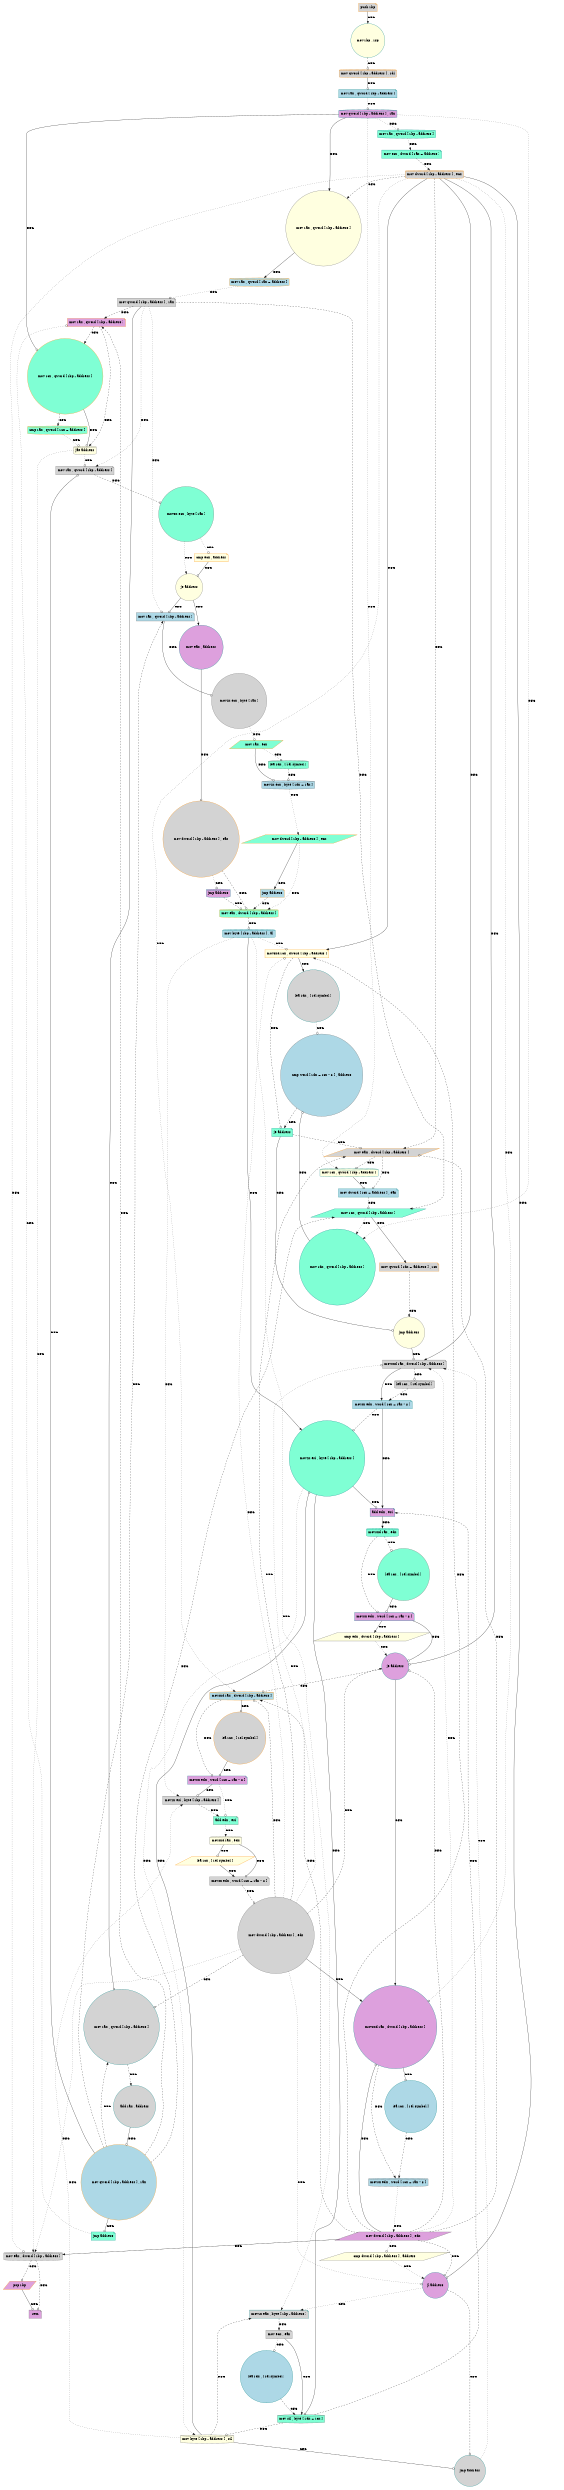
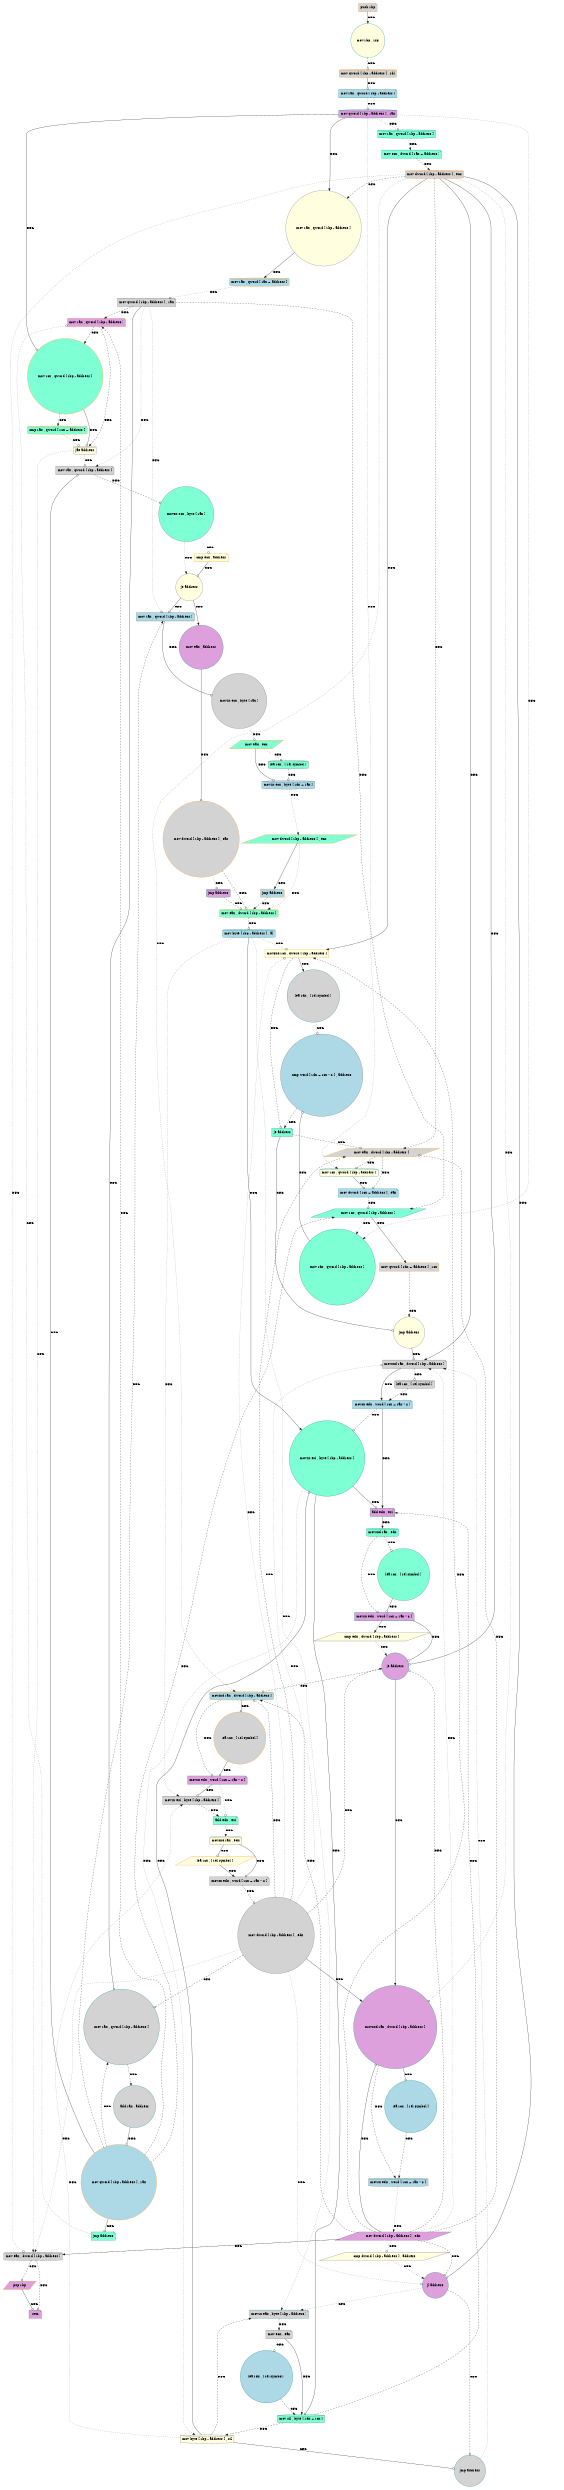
  digraph {
    node [color=teal fillcolor=lightgrey shape=note style=filled]
    edge [arrowhead=odot style=dashed]
    n1 [color=darkorange label="push rbp"]
    n2 [fillcolor=lightyellow label="mov rbp , rsp" shape=circle]
    n3 [color=darkorange label="mov qword [ rbp - address ] , rdi" shape=cylinder]
    n4 [fillcolor=lightblue label="mov rax , qword [ rbp - address ]"]
    n5 [fillcolor=plum label="mov qword [ rbp - address ] , rax" shape=cylinder]
    n6 [fillcolor=aquamarine label="mov rax , qword [ rbp - address ]" shape=cylinder]
    n7 [color=gray40 fillcolor=lightyellow label="mov rax , qword [ rbp - address ]" shape=circle]
    n8 [fillcolor=lightyellow label="mov rcx , qword [ rbp - address ]" shape=cylinder]
    n9 [fillcolor=aquamarine label="mov rdx , qword [ rbp - address ]" shape=circle]
    n10 [color=darkorange fillcolor=aquamarine label="mov rcx , qword [ rbp - address ]" shape=circle]
    n11 [fillcolor=aquamarine label="mov ecx , dword [ rax + address ]"]
    n12 [color=darkorange fillcolor=lightblue label="mov rax , qword [ rax + address ]" shape=cylinder]
    n13 [fillcolor=lightblue label="mov dword [ rcx + address ] , eax"]
    n14 [color=gray40 fillcolor=lightblue label="cmp word [ rdx + rcx * 2 ] , address" shape=circle]
    n15 [color=gray40 fillcolor=lightyellow label="jae address" shape=cylinder]
    n16 [color=darkorange fillcolor=aquamarine label="cmp rax , qword [ rcx + address ]" shape=cylinder]
    n17 [color=darkorange label="mov dword [ rbp - address ] , ecx" shape=cylinder]
    n18 [color=gray40 label="mov eax , dword [ rbp - address ]" shape=cylinder]
    n19 [color=darkorange fillcolor=lightyellow label="movsxd rcx , dword [ rbp - address ]"]
    n20 [color=darkorange label="mov eax , dword [ rbp - address ]" shape=parallelogram]
    n21 [color=gray40 label="movsxd rax , dword [ rbp - address ]"]
    n22 [fillcolor=plum label="je address" shape=circle]
    n23 [color=darkorange fillcolor=lightblue label="movsxd rax , dword [ rbp - address ]" shape=cylinder]
    n24 [fillcolor=plum label="movsxd rax , dword [ rbp - address ]" shape=circle]
    n25 [fillcolor=plum label="jl address" shape=circle]
    n26 [color=darkorange fillcolor=plum label="pop rbp" shape=parallelogram]
    n27 [color=gray40 fillcolor=plum label=retn]
    n28 [label="lea rdx , [ rel symbol ]" shape=circle]
    n29 [fillcolor=aquamarine label="je address"]
    n30 [color=gray40 label="lea rcx , [ rel symbol ]" shape=cylinder]
    n31 [fillcolor=lightblue label="movsx edx , word [ rcx + rax * 2 ]"]
    n32 [color=darkorange label="lea rcx , [ rel symbol ]" shape=circle]
    n33 [fillcolor=plum label="movsx edx , word [ rcx + rax * 2 ]"]
    n34 [fillcolor=lightblue label="lea rcx , [ rel symbol ]" shape=circle]
    n35 [color=gray40 fillcolor=lightblue label="movsx edx , word [ rcx + rax * 2 ]" shape=cylinder]
    n36 [label="movzx eax , byte [ rbp - address ]"]
    n37 [label="jmp address" shape=circle]
    n38 [color=gray40 label="mov qword [ rbp - address ] , rax"]
    n39 [color=darkorange fillcolor=plum label="mov rax , qword [ rbp - address ]"]
    n40 [color=gray40 label="mov rax , qword [ rbp - address ]"]
    n41 [color=gray40 fillcolor=lightblue label="mov rax , qword [ rbp - address ]"]
    n42 [fillcolor=aquamarine label="mov rcx , qword [ rbp - address ]" shape=parallelogram]
    n43 [label="mov rax , qword [ rbp - address ]" shape=circle]
    n44 [color=gray40 fillcolor=aquamarine label="movsx ecx , byte [ rax ]" shape=circle]
    n45 [color=gray40 label="movzx ecx , byte [ rax ]" shape=circle]
    n46 [color=darkorange label="mov qword [ rdx + address ] , rcx"]
    n47 [label="add rax , address" shape=circle]
    n48 [color=darkorange fillcolor=lightyellow label="cmp ecx , address"]
    n49 [color=gray40 fillcolor=lightyellow label="je address" shape=circle]
    n50 [fillcolor=plum label="mov eax , address" shape=circle]
    n51 [color=darkorange label="mov dword [ rbp - address ] , eax" shape=circle]
    n52 [fillcolor=plum label="jmp address" shape=cylinder]
    n53 [color=darkorange fillcolor=aquamarine label="mov eax , dword [ rbp - address ]" shape=cylinder]
-   n54 [color=darkorange fillcolor=aquamarine label="mov rax , ecx" shape=parallelogram]
+   n54 [color=darkorange fillcolor=aquamarine label="mov eax , ecx" shape=parallelogram]
    n55 [fillcolor=lightblue label="mov byte [ rbp - address ] , al" shape=cylinder]
    n56 [fillcolor=aquamarine label="movzx esi , byte [ rbp - address ]" shape=circle]
    n57 [color=gray40 label="movzx esi , byte [ rbp - address ]"]
    n58 [color=gray40 fillcolor=aquamarine label="lea rdx , [ rel symbol ]" shape=cylinder]
    n59 [color=gray40 fillcolor=lightblue label="movzx ecx , byte [ rdx + rax ]" shape=cylinder]
    n60 [color=darkorange fillcolor=aquamarine label="mov dword [ rbp - address ] , ecx" shape=parallelogram]
    n61 [color=darkorange fillcolor=lightblue label="jmp address"]
    n62 [fillcolor=plum label="add edx , esi"]
    n63 [color=gray40 fillcolor=aquamarine label="mov sil , byte [ rdx + rcx ]" shape=cylinder]
    n64 [color=gray40 fillcolor=lightyellow label="mov byte [ rbp - address ] , sil" shape=cylinder]
    n65 [color=gray40 fillcolor=aquamarine label="add edx , esi"]
    n66 [color=gray40 label="mov ecx , eax"]
    n67 [color=gray40 fillcolor=lightyellow label="jmp address" shape=circle]
    n68 [fillcolor=aquamarine label="movsxd rax , edx" shape=cylinder]
    n69 [color=gray40 fillcolor=aquamarine label="lea rcx , [ rel symbol ]" shape=circle]
    n70 [fillcolor=plum label="movsx edx , word [ rcx + rax * 2 ]"]
    n71 [color=gray40 fillcolor=lightyellow label="cmp edx , dword [ rbp - address ]" shape=parallelogram]
    n72 [color=gray40 fillcolor=plum label="mov dword [ rbp - address ] , edx" shape=parallelogram]
    n73 [color=gray40 fillcolor=lightyellow label="movsxd rax , edx" shape=cylinder]
    n74 [color=darkorange fillcolor=lightyellow label="lea rcx , [ rel symbol ]" shape=parallelogram]
    n75 [color=gray40 label="movsx edx , word [ rcx + rax * 2 ]"]
    n76 [color=gray40 label="mov dword [ rbp - address ] , edx" shape=circle]
    n77 [color=darkorange fillcolor=lightblue label="mov qword [ rbp - address ] , rax" shape=circle]
    n78 [fillcolor=aquamarine label="jmp address"]
    n79 [color=gray40 fillcolor=lightyellow label="cmp dword [ rbp - address ] , address" shape=parallelogram]
    n80 [fillcolor=lightblue label="lea rdx , [ rel symbol ]" shape=circle]
    n1 -> n2 [arrowhead=normal label=CFG style=solid]
    n2 -> n3 [label=CFG]
    n3 -> n4 [label=DFG style=solid]
    n4 -> n5 [label=DFG style=dotted]
    n5 -> n6 [label=DFG style=dotted]
    n5 -> n7 [arrowhead=normal label=DFG style=solid]
    n5 -> n8 [arrowhead=normal label=DFG style=dotted]
    n5 -> n9 [arrowhead=normal label=DFG style=dotted]
    n5 -> n10 [label=DFG style=solid]
    n6 -> n11 [arrowhead=normal label=DFG style=dotted]
    n7 -> n12 [arrowhead=normal label=DFG style=solid]
    n8 -> n13 [label=DFG style=solid]
    n9 -> n14 [label=DFG style=solid]
    n10 -> n15 [label=DFG style=solid]
    n10 -> n16 [arrowhead=normal label=CFG]
    n11 -> n17 [arrowhead=normal label=DFG]
    n12 -> n38 [label=DFG style=dotted]
    n13 -> n42 [label=CFG]
    n14 -> n29 [arrowhead=normal label=CFG]
    n15 -> n18 [arrowhead=normal label=CFG style=dotted]
    n15 -> n40 [label=CFG style=dotted]
    n16 -> n15 [label=CFG style=dotted]
    n17 -> n7 [arrowhead=normal label=CFG]
    n17 -> n18 [label=DFG style=dotted]
    n17 -> n19 [arrowhead=normal label=DFG style=solid]
    n17 -> n20 [arrowhead=normal label=DFG]
    n17 -> n21 [arrowhead=normal label=DFG style=solid]
    n17 -> n22 [label=DFG style=solid]
    n17 -> n23 [arrowhead=normal label=DFG style=dotted]
    n17 -> n24 [label=DFG style=dotted]
    n17 -> n25 [label=DFG style=solid]
    n18 -> n26 [label=CFG]
    n18 -> n27 [label=DFG]
    n19 -> n28 [arrowhead=normal label=CFG style=solid]
    n19 -> n29 [label=DFG]
    n20 -> n8 [label=CFG]
    n20 -> n13 [label=DFG]
    n21 -> n30 [label=CFG]
    n21 -> n31 [arrowhead=normal label=DFG style=solid]
    n22 -> n23 [label=CFG]
    n22 -> n24 [arrowhead=normal label=CFG style=solid]
    n23 -> n32 [label=CFG style=solid]
    n23 -> n33 [label=DFG]
    n24 -> n34 [label=CFG style=solid]
    n24 -> n35 [arrowhead=normal label=DFG]
    n25 -> n36 [arrowhead=normal label=CFG style=dotted]
    n25 -> n37 [label=CFG]
    n26 -> n27 [label=CFG style=solid]
    n28 -> n14 [label=CFG style=dotted]
    n29 -> n20 [label=CFG]
    n29 -> n67 [label=CFG style=solid]
    n30 -> n31 [arrowhead=normal label=CFG]
    n31 -> n56 [label=CFG]
    n31 -> n62 [arrowhead=normal label=DFG style=solid]
    n32 -> n33 [label=CFG style=solid]
    n33 -> n57 [label=CFG style=solid]
    n33 -> n65 [label=DFG style=dotted]
    n34 -> n35 [arrowhead=normal label=CFG]
    n35 -> n72 [arrowhead=normal label=DFG style=dotted]
    n36 -> n66 [arrowhead=normal label=DFG]
    n37 -> n21 [arrowhead=normal label=CFG style=dotted]
    n38 -> n39 [arrowhead=normal label=DFG]
    n38 -> n40 [arrowhead=normal label=DFG style=dotted]
    n38 -> n41 [label=DFG style=dotted]
    n38 -> n42 [arrowhead=normal label=DFG]
    n38 -> n43 [label=DFG style=solid]
    n39 -> n10 [arrowhead=normal label=CFG]
    n39 -> n15 [arrowhead=normal label=DFG]
    n40 -> n44 [label=DFG]
    n41 -> n45 [label=DFG style=solid]
    n42 -> n9 [arrowhead=normal label=CFG style=dotted]
    n42 -> n46 [arrowhead=normal label=DFG style=solid]
    n43 -> n47 [arrowhead=normal label=DFG]
    n44 -> n48 [label=CFG style=dotted]
    n44 -> n49 [arrowhead=normal label=DFG style=dotted]
    n45 -> n54 [label=DFG style=dotted]
    n46 -> n67 [arrowhead=normal label=CFG]
    n47 -> n77 [label=DFG style=solid]
    n48 -> n49 [label=CFG style=solid]
    n49 -> n41 [label=CFG style=solid]
    n49 -> n50 [arrowhead=normal label=CFG style=solid]
    n50 -> n51 [label=DFG style=solid]
    n51 -> n52 [label=CFG style=dotted]
    n51 -> n53 [label=DFG]
    n52 -> n53 [label=CFG]
    n53 -> n55 [label=DFG]
    n54 -> n58 [label=CFG style=dotted]
    n54 -> n59 [label=DFG style=solid]
    n55 -> n19 [label=CFG style=dotted]
    n55 -> n36 [arrowhead=normal label=DFG style=dotted]
    n55 -> n56 [arrowhead=normal label=DFG style=solid]
    n55 -> n57 [arrowhead=normal label=DFG style=dotted]
    n56 -> n62 [label=DFG style=solid]
    n56 -> n63 [label=DFG style=solid]
    n56 -> n64 [arrowhead=normal label=DFG style=dotted]
    n57 -> n65 [arrowhead=normal label=DFG]
    n58 -> n59 [label=CFG]
    n59 -> n60 [arrowhead=normal label=DFG style=dotted]
    n60 -> n53 [arrowhead=normal label=DFG style=dotted]
    n60 -> n61 [arrowhead=normal label=CFG style=solid]
    n61 -> n53 [arrowhead=normal label=CFG]
    n62 -> n68 [arrowhead=normal label=DFG style=solid]
    n63 -> n62 [arrowhead=normal label=DFG]
-   n63 -> n64 [label=DFG]
+   n63 -> n64 [arrowhead=normal label=DFG]
    n64 -> n36 [arrowhead=normal label=DFG]
    n64 -> n37 [label=CFG style=solid]
    n64 -> n56 [label=DFG style=solid]
    n64 -> n57 [arrowhead=normal label=DFG style=dotted]
    n65 -> n73 [arrowhead=normal label=DFG style=dotted]
-   n66 -> n63 [arrowhead=normal label=CFG style=solid]
+   n66 -> n63 [arrowhead=normal label=DFG style=solid]
    n66 -> n80 [label=CFG style=dotted]
    n67 -> n21 [label=CFG style=solid]
    n68 -> n69 [label=CFG]
    n68 -> n70 [label=DFG]
    n69 -> n70 [label=CFG style=solid]
    n70 -> n22 [label=DFG style=solid]
    n70 -> n71 [arrowhead=normal label=CFG style=solid]
    n71 -> n22 [arrowhead=normal label=CFG style=dotted]
    n72 -> n18 [arrowhead=normal label=DFG style=solid]
    n72 -> n19 [arrowhead=normal label=DFG]
    n72 -> n20 [label=DFG]
    n72 -> n21 [arrowhead=normal label=DFG style=dotted]
    n72 -> n22 [label=DFG]
    n72 -> n23 [arrowhead=normal label=DFG]
    n72 -> n24 [label=DFG style=solid]
    n72 -> n25 [label=DFG]
    n72 -> n79 [label=CFG style=dotted]
    n73 -> n74 [label=CFG style=solid]
    n73 -> n75 [label=DFG style=solid]
    n74 -> n75 [arrowhead=normal label=CFG style=solid]
    n75 -> n76 [label=DFG]
    n76 -> n18 [arrowhead=normal label=DFG style=dotted]
    n76 -> n19 [label=DFG style=dotted]
    n76 -> n20 [arrowhead=normal label=DFG]
    n76 -> n21 [label=DFG style=dotted]
    n76 -> n22 [arrowhead=normal label=DFG]
    n76 -> n23 [label=DFG]
    n76 -> n24 [arrowhead=normal label=DFG style=solid]
    n76 -> n25 [label=DFG style=dotted]
    n76 -> n43 [label=CFG]
    n77 -> n39 [arrowhead=normal label=DFG]
    n77 -> n40 [label=DFG style=solid]
    n77 -> n41 [arrowhead=normal label=DFG]
    n77 -> n42 [arrowhead=normal label=DFG]
    n77 -> n43 [arrowhead=normal label=DFG]
    n77 -> n78 [label=CFG style=solid]
    n78 -> n39 [label=CFG style=dotted]
    n79 -> n25 [arrowhead=normal label=CFG style=dotted]
    n80 -> n63 [arrowhead=normal label=CFG]
  }
